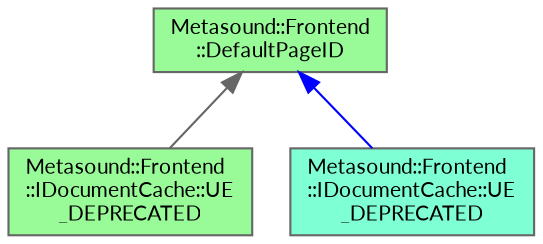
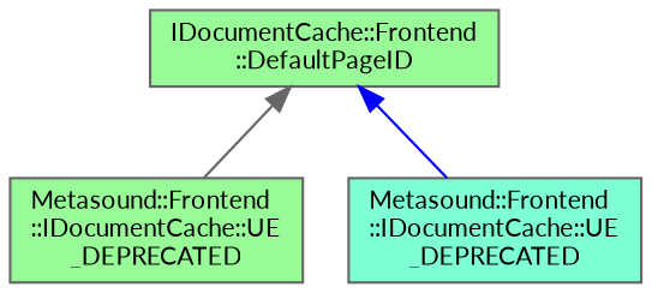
  digraph {
    rankdir=TB
    fontname=Lato
    node [color=grey40 fillcolor=palegreen fontname=Lato fontsize=10 shape=box style=filled]
    edge [dir=back fontname=Lato fontsize=10 labelfontname=Helvetica labelfontsize=10 style=solid]
-   n1 [color=gray40 fontcolor=black height=0.2 label="Metasound::Frontend\l::DefaultPageID" width=0.4]
+   n1 [color=gray40 fontcolor=black height=0.2 label="IDocumentCache::Frontend\l::DefaultPageID" width=0.4]
    n2 [height=0.2 label="Metasound::Frontend\l::IDocumentCache::UE\l_DEPRECATED" width=0.4]
    n3 [fillcolor=aquamarine height=0.2 label="Metasound::Frontend\l::IDocumentCache::UE\l_DEPRECATED" width=0.4]
    n1 -> n2 [color=gray40]
    n1 -> n3 [color=blue]
  }
